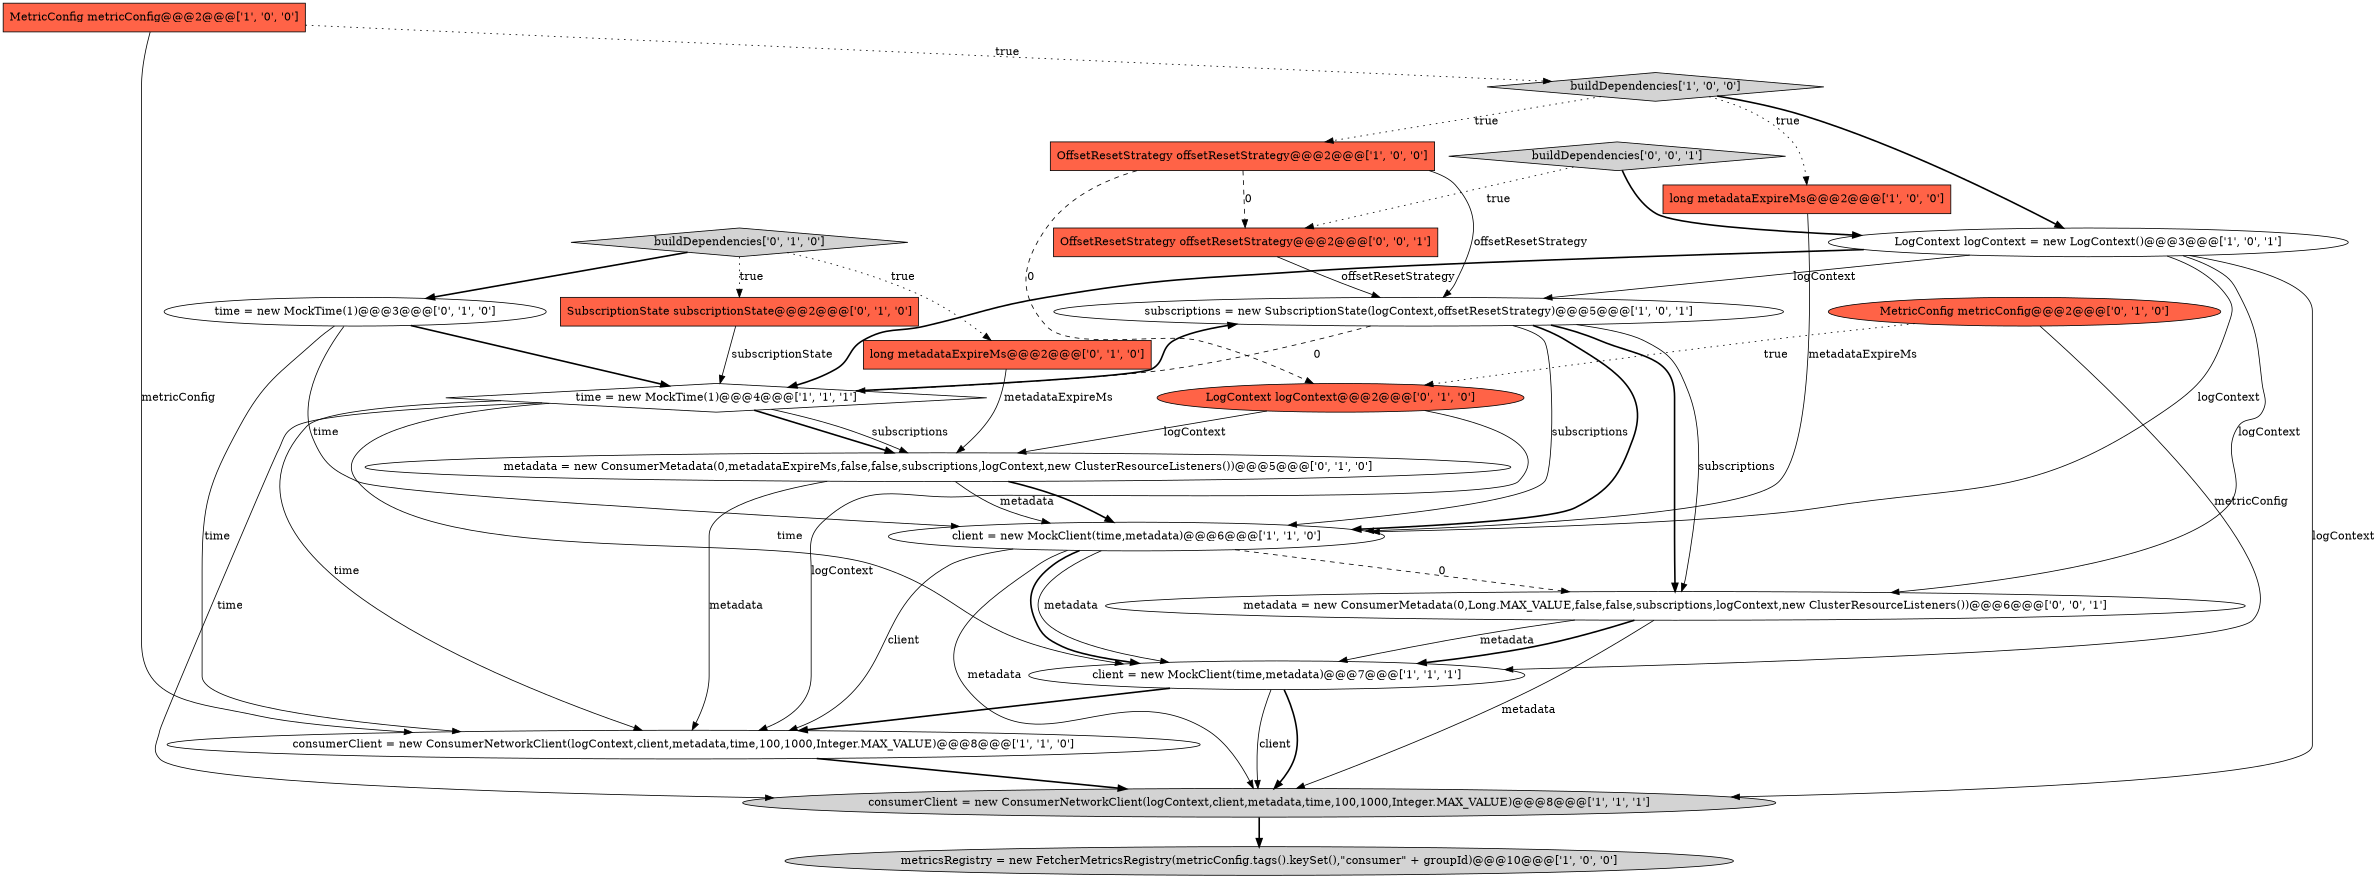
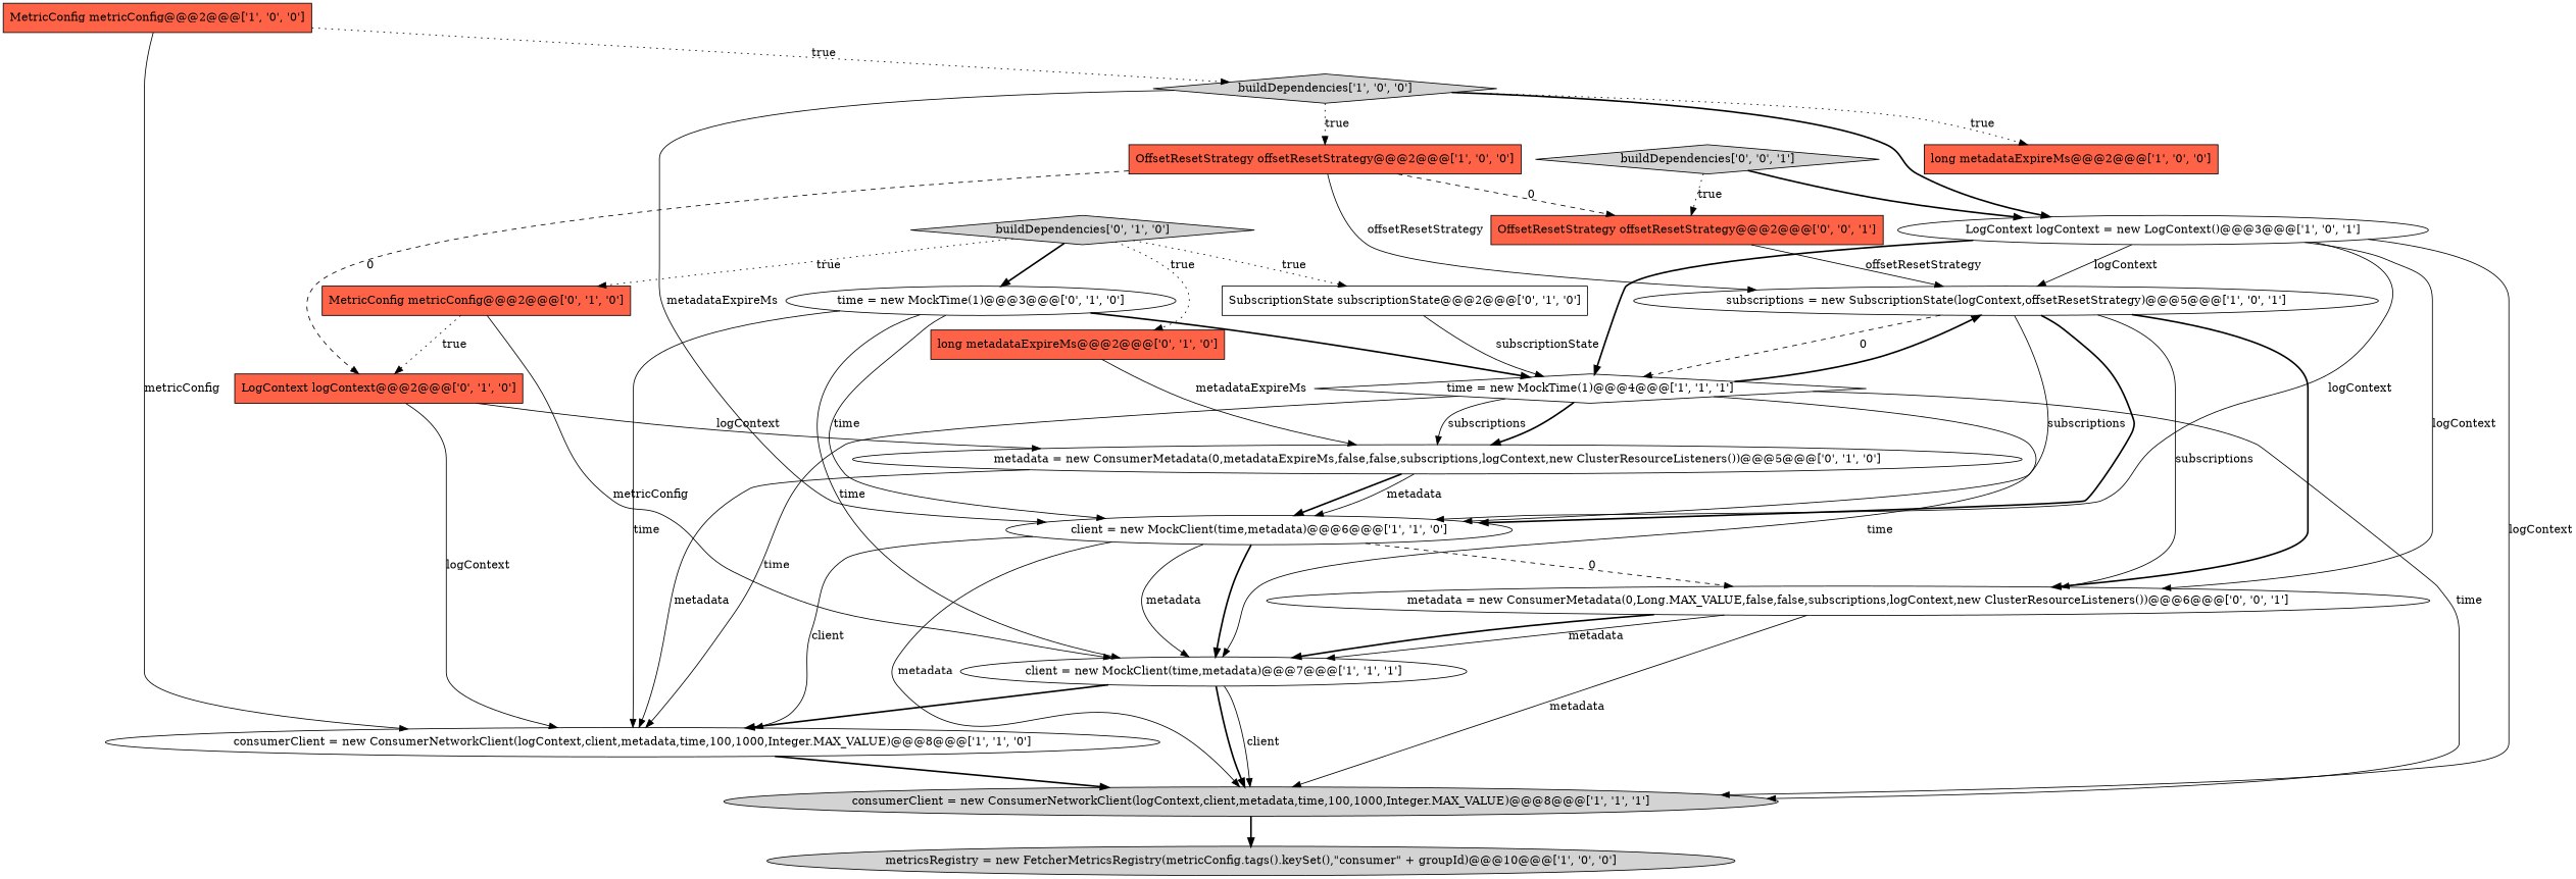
  digraph {
    fontname="DejaVu Serif"
    node [fillcolor=white fontname="DejaVu Serif" shape=ellipse style=filled]
    edge [fontname="DejaVu Serif" style=solid]
    n1 [fillcolor=tomato label="OffsetResetStrategy offsetResetStrategy@@@2@@@['1', '0', '0']" shape=box]
    n2 [fillcolor=tomato label="OffsetResetStrategy offsetResetStrategy@@@2@@@['0', '0', '1']" shape=box]
-   n3 [fillcolor=tomato label="LogContext logContext@@@2@@@['0', '1', '0']"]
+   n3 [fillcolor=tomato label="LogContext logContext@@@2@@@['0', '1', '0']" shape=box]
    n4 [label="subscriptions = new SubscriptionState(logContext,offsetResetStrategy)@@@5@@@['1', '0', '1']"]
    n5 [label="consumerClient = new ConsumerNetworkClient(logContext,client,metadata,time,100,1000,Integer.MAX_VALUE)@@@8@@@['1', '1', '0']"]
    n6 [label="metadata = new ConsumerMetadata(0,metadataExpireMs,false,false,subscriptions,logContext,new ClusterResourceListeners())@@@5@@@['0', '1', '0']"]
    n7 [label="client = new MockClient(time,metadata)@@@6@@@['1', '1', '0']"]
    n8 [label="time = new MockTime(1)@@@4@@@['1', '1', '1']" shape=diamond]
    n9 [label="metadata = new ConsumerMetadata(0,Long.MAX_VALUE,false,false,subscriptions,logContext,new ClusterResourceListeners())@@@6@@@['0', '0', '1']"]
    n10 [fillcolor=lightgray label="buildDependencies['1', '0', '0']" shape=diamond]
    n11 [fillcolor=tomato label="long metadataExpireMs@@@2@@@['1', '0', '0']" shape=box]
    n12 [label="LogContext logContext = new LogContext()@@@3@@@['1', '0', '1']"]
    n13 [fillcolor=tomato label="MetricConfig metricConfig@@@2@@@['1', '0', '0']" shape=box]
    n14 [fillcolor=lightgray label="consumerClient = new ConsumerNetworkClient(logContext,client,metadata,time,100,1000,Integer.MAX_VALUE)@@@8@@@['1', '1', '1']"]
    n15 [label="client = new MockClient(time,metadata)@@@7@@@['1', '1', '1']"]
    n16 [fillcolor=lightgray label="metricsRegistry = new FetcherMetricsRegistry(metricConfig.tags().keySet(),\"consumer\" + groupId)@@@10@@@['1', '0', '0']"]
    n17 [fillcolor=lightgray label="buildDependencies['0', '0', '1']" shape=diamond]
-   n18 [fillcolor=tomato label="MetricConfig metricConfig@@@2@@@['0', '1', '0']"]
-   n19 [fillcolor=tomato label="SubscriptionState subscriptionState@@@2@@@['0', '1', '0']" shape=box]
+   n18 [fillcolor=tomato label="MetricConfig metricConfig@@@2@@@['0', '1', '0']" shape=box]
+   n19 [label="SubscriptionState subscriptionState@@@2@@@['0', '1', '0']" shape=box]
    n20 [label="time = new MockTime(1)@@@3@@@['0', '1', '0']"]
    n21 [fillcolor=lightgray label="buildDependencies['0', '1', '0']" shape=diamond]
    n22 [fillcolor=tomato label="long metadataExpireMs@@@2@@@['0', '1', '0']" shape=box]
    n1 -> n2 [label=0 style=dashed]
    n1 -> n3 [label=0 style=dashed]
    n1 -> n4 [label=offsetResetStrategy]
    n2 -> n4 [label=offsetResetStrategy]
    n3 -> n5 [label=logContext]
    n3 -> n6 [label=logContext]
    n4 -> n7 [style=bold]
    n4 -> n7 [label=subscriptions]
    n4 -> n8 [label=0 style=dashed]
    n4 -> n9 [style=bold]
    n4 -> n9 [label=subscriptions]
    n5 -> n14 [style=bold]
    n6 -> n5 [label=metadata]
    n6 -> n7 [style=bold]
    n6 -> n7 [label=metadata]
    n7 -> n5 [label=client]
    n7 -> n9 [label=0 style=dashed]
    n7 -> n14 [label=metadata]
    n7 -> n15 [label=metadata]
    n7 -> n15 [style=bold]
    n8 -> n4 [style=bold]
    n8 -> n5 [label=time]
    n8 -> n6 [style=bold]
    n8 -> n6 [label=subscriptions]
    n8 -> n14 [label=time]
    n8 -> n15 [label=time]
    n9 -> n14 [label=metadata]
    n9 -> n15 [label=metadata]
    n9 -> n15 [style=bold]
    n10 -> n1 [label=true style=dotted]
    n10 -> n11 [label=true style=dotted]
    n10 -> n12 [style=bold]
-   n11 -> n7 [label=metadataExpireMs]
+   n10 -> n7 [label=metadataExpireMs]
    n12 -> n4 [label=logContext]
    n12 -> n7 [label=logContext]
    n12 -> n8 [style=bold]
    n12 -> n9 [label=logContext]
    n12 -> n14 [label=logContext]
    n13 -> n5 [label=metricConfig]
    n13 -> n10 [label=true style=dotted]
    n14 -> n16 [style=bold]
    n15 -> n5 [style=bold]
    n15 -> n14 [style=bold]
    n15 -> n14 [label=client]
    n17 -> n2 [label=true style=dotted]
    n17 -> n12 [style=bold]
    n18 -> n3 [label=true style=dotted]
    n18 -> n15 [label=metricConfig]
    n19 -> n8 [label=subscriptionState]
    n20 -> n5 [label=time]
    n20 -> n7 [label=time]
    n20 -> n8 [style=bold]
+   n20 -> n15 [label=time]
+   n21 -> n18 [label=true style=dotted]
    n21 -> n19 [label=true style=dotted]
    n21 -> n20 [style=bold]
    n21 -> n22 [label=true style=dotted]
    n22 -> n6 [label=metadataExpireMs]
  }
